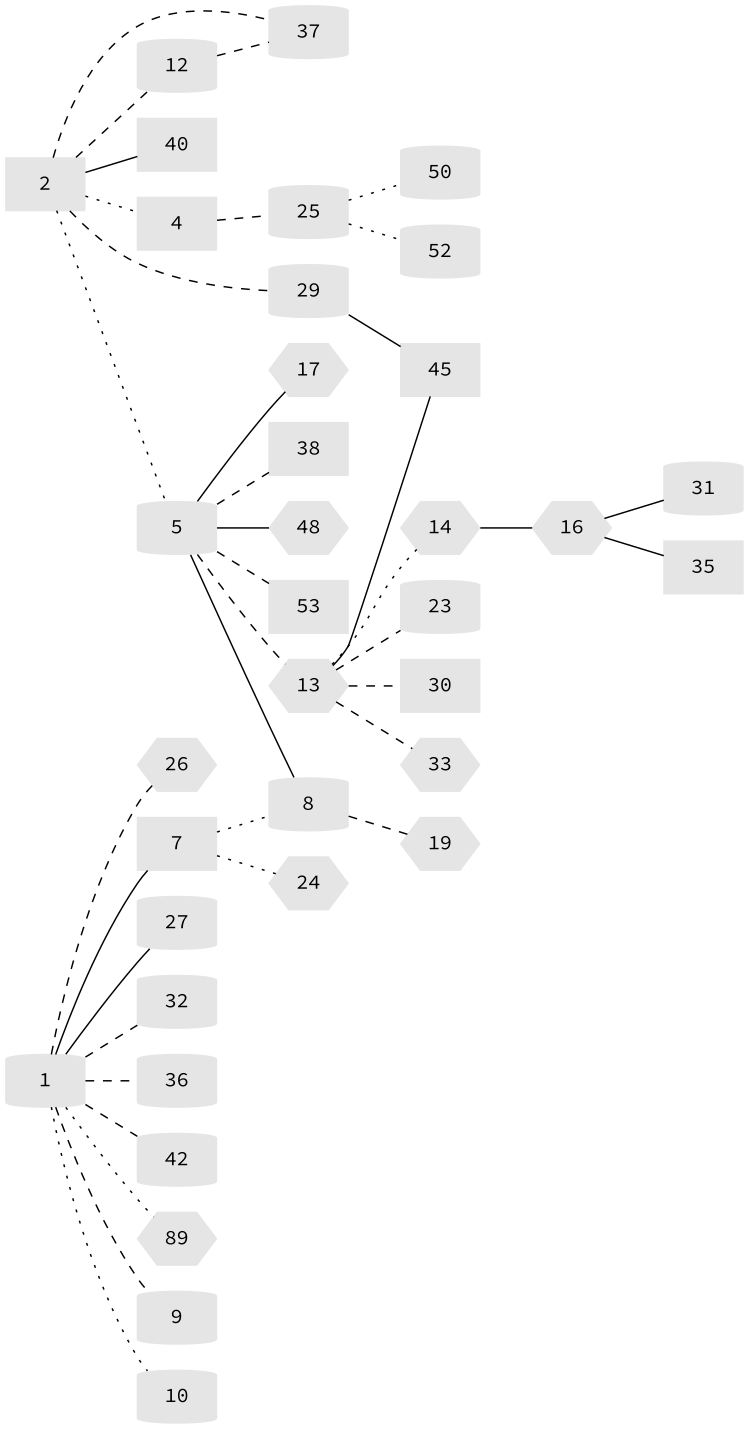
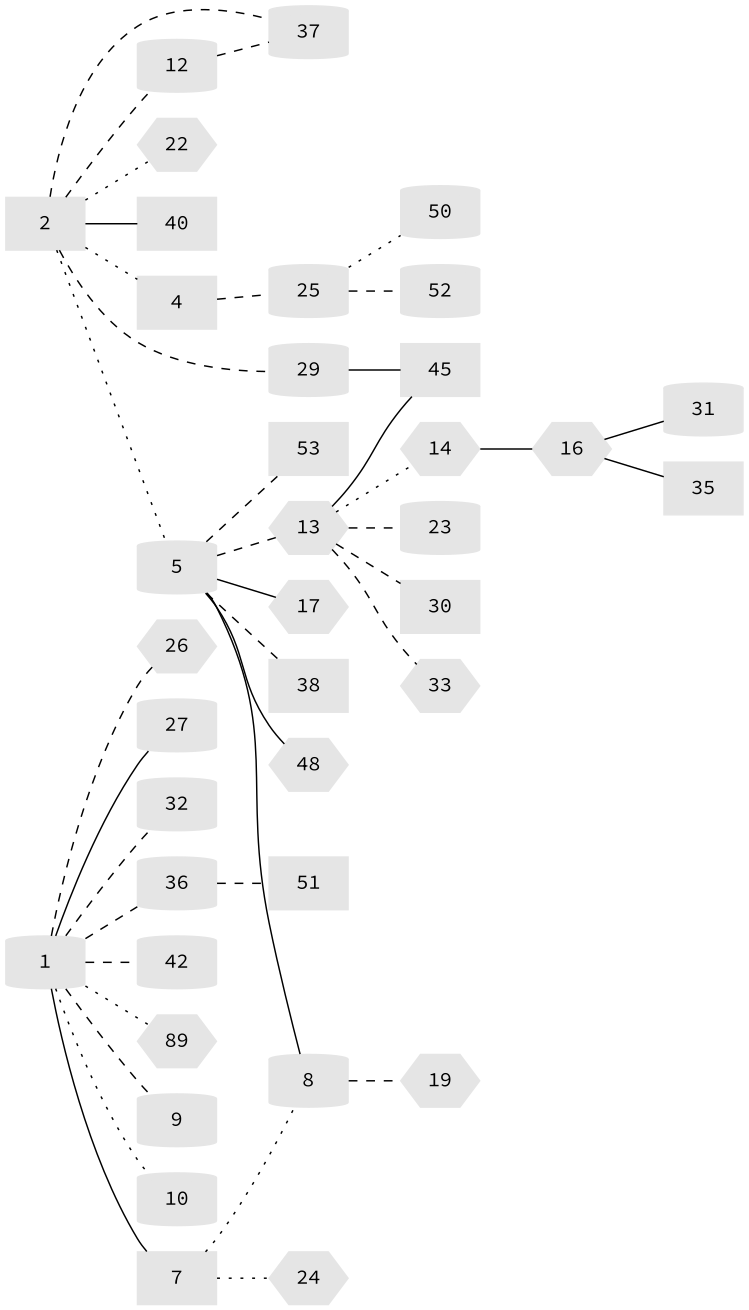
  graph {
    fontname="Source Code Pro"
    rankdir=LR
    node [color=gray90 fontname="Source Code Pro" shape=cylinder style=filled]
    edge [fontname="Source Code Pro" style=dashed]
    1 [super="+6"]
    7 [shape=box super="+20"]
    9 [super="+11"]
    10
    26 [shape=hexagon]
    27
    32
    36 [super="+47"]
    42
    n10 [label=89 shape=hexagon]
    2 [shape=box super="+3"]
    4 [shape=box]
    5 [super="+21"]
    12 [super="+55"]
+   22 [shape=hexagon super="+46"]
    29 [super="+41"]
    37 [super="+44"]
    40 [shape=box]
    8 [super="+18"]
    24 [shape=hexagon]
+   51 [shape=box]
    25 [super="+34"]
    13 [shape=hexagon super="+15"]
    17 [shape=hexagon]
    38 [shape=box]
    48 [shape=hexagon]
    53 [shape=box]
    45 [shape=box]
    50
    52
    19 [shape=hexagon]
    14 [shape=hexagon super="+39"]
    23 [super="+54"]
    30 [shape=box]
    33 [shape=hexagon super="+43"]
    16 [shape=hexagon super="+28"]
    31
    35 [shape=box]
    1 -- 7 [style=solid]
    1 -- 9
    1 -- 10 [style=dotted]
    1 -- 26
    1 -- 27 [style=solid]
    1 -- 32
    1 -- 36
    1 -- 42
    1 -- n10 [style=dotted]
    7 -- 8 [style=dotted]
    7 -- 24 [style=dotted]
+   36 -- 51
    2 -- 4 [style=dotted]
    2 -- 5 [style=dotted]
    2 -- 12
+   2 -- 22 [style=dotted]
    2 -- 29
    2 -- 37
    2 -- 40 [style=solid]
    4 -- 25
    5 -- 8 [style=solid]
    5 -- 13
    5 -- 17 [style=solid]
    5 -- 38
    5 -- 48 [style=solid]
    5 -- 53
    12 -- 37
    29 -- 45 [style=solid]
    8 -- 19
    25 -- 50 [style=dotted]
-   25 -- 52 [style=dotted]
+   25 -- 52
    13 -- 45 [style=solid]
    13 -- 14 [style=dotted]
    13 -- 23
    13 -- 30
    13 -- 33
    14 -- 16 [style=solid]
    16 -- 31 [style=solid]
    16 -- 35 [style=solid]
  }
